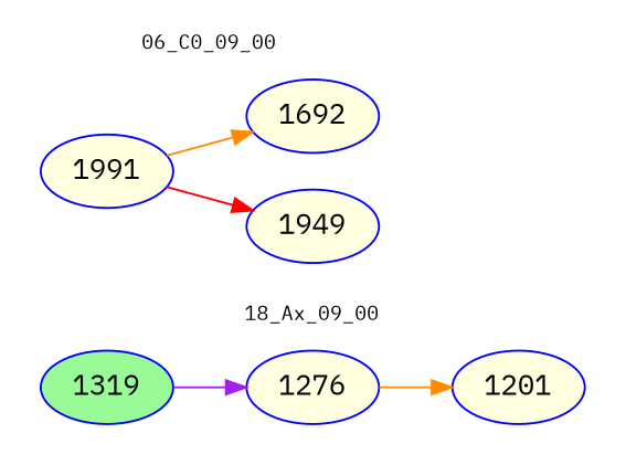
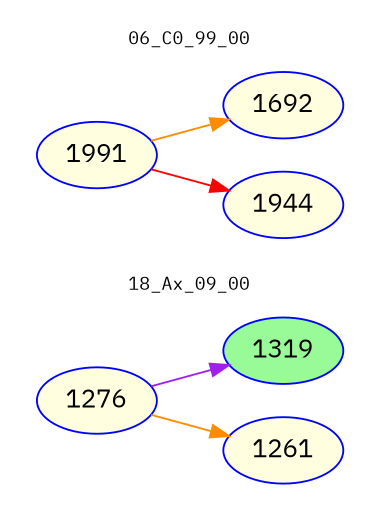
  digraph {
    fontname="IBM Plex Mono"
    rankdir=LR
    node [color=blue fillcolor=lightyellow fontname="IBM Plex Mono" style=filled]
    edge [color=darkorange fontname="IBM Plex Mono"]
    n1 [label=1276]
-   n2 [label=1201]
+   n2 [label=1261]
    n3 [fillcolor=palegreen label=1319]
    n4 [label=1991]
-   n5 [label=1949]
+   n5 [label=1944]
    n6 [label=1692]
    subgraph cluster_1 {
      color=white
      fontsize=10
      label="18_Ax_09_00"
      n1
      n2
      n3
    }
    subgraph cluster_2 {
      color=white
      fontsize=10
-     label="06_C0_09_00"
+     label="06_C0_99_00"
      n4
      n5
      n6
    }
    n1 -> n2
-   n3 -> n1 [color=purple]
+   n1 -> n3 [color=purple]
    n4 -> n5 [color=red]
    n4 -> n6
  }
